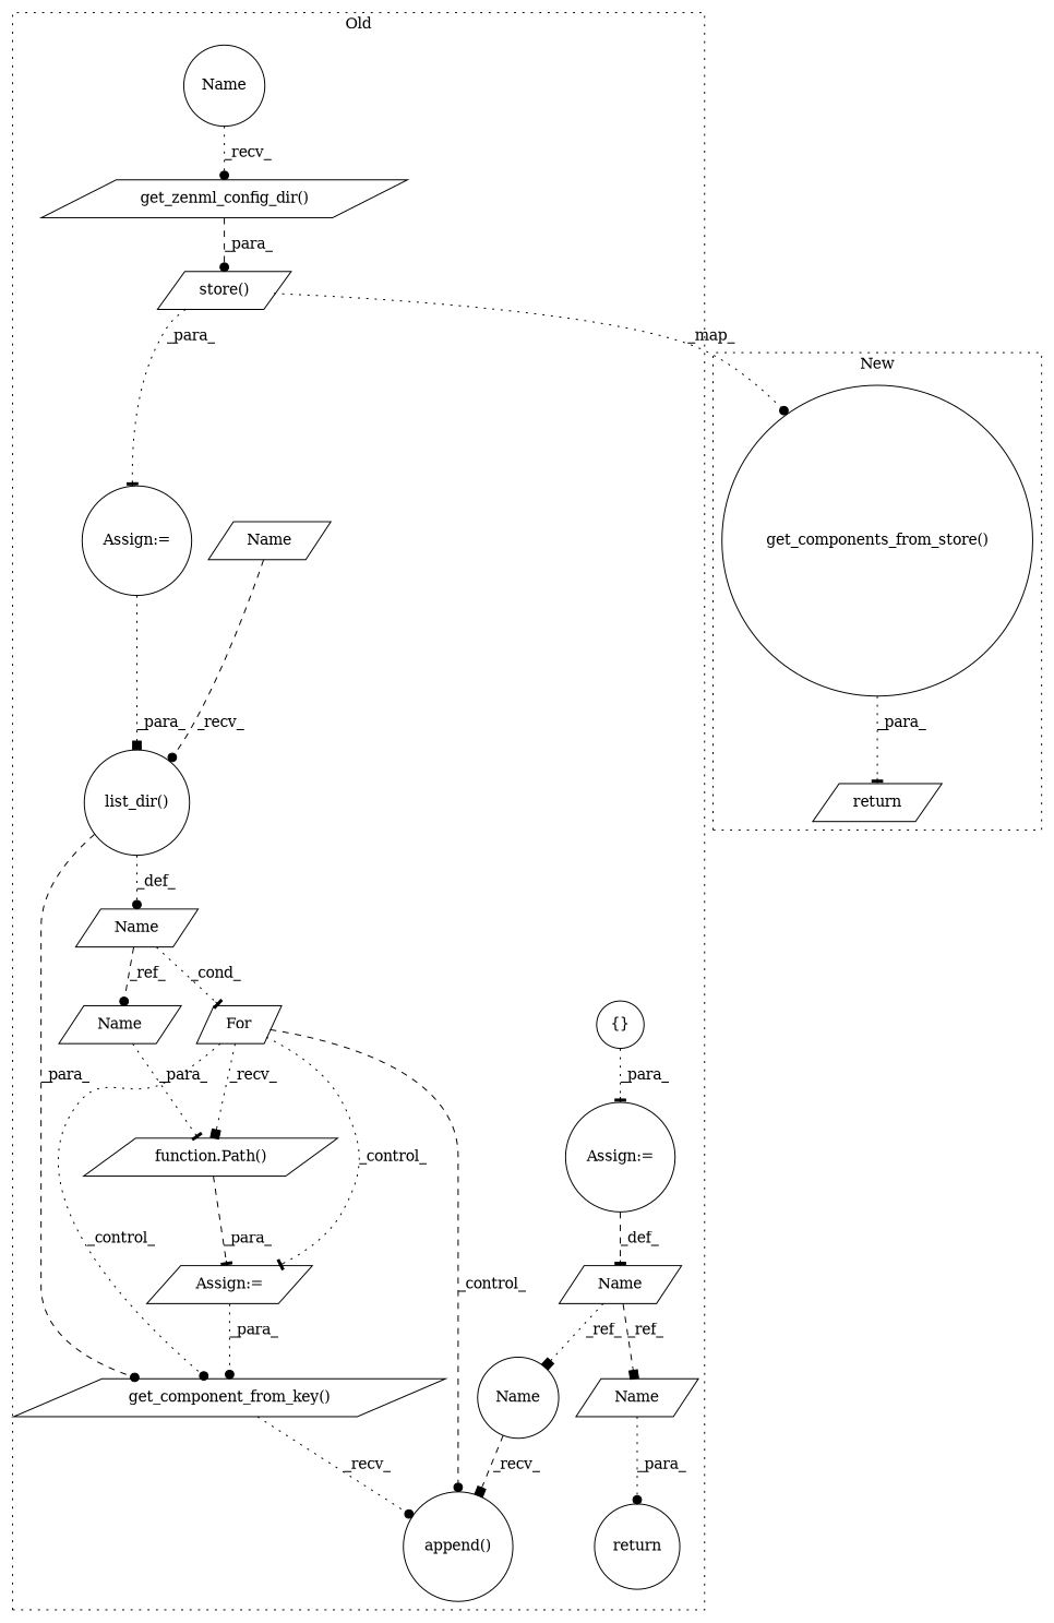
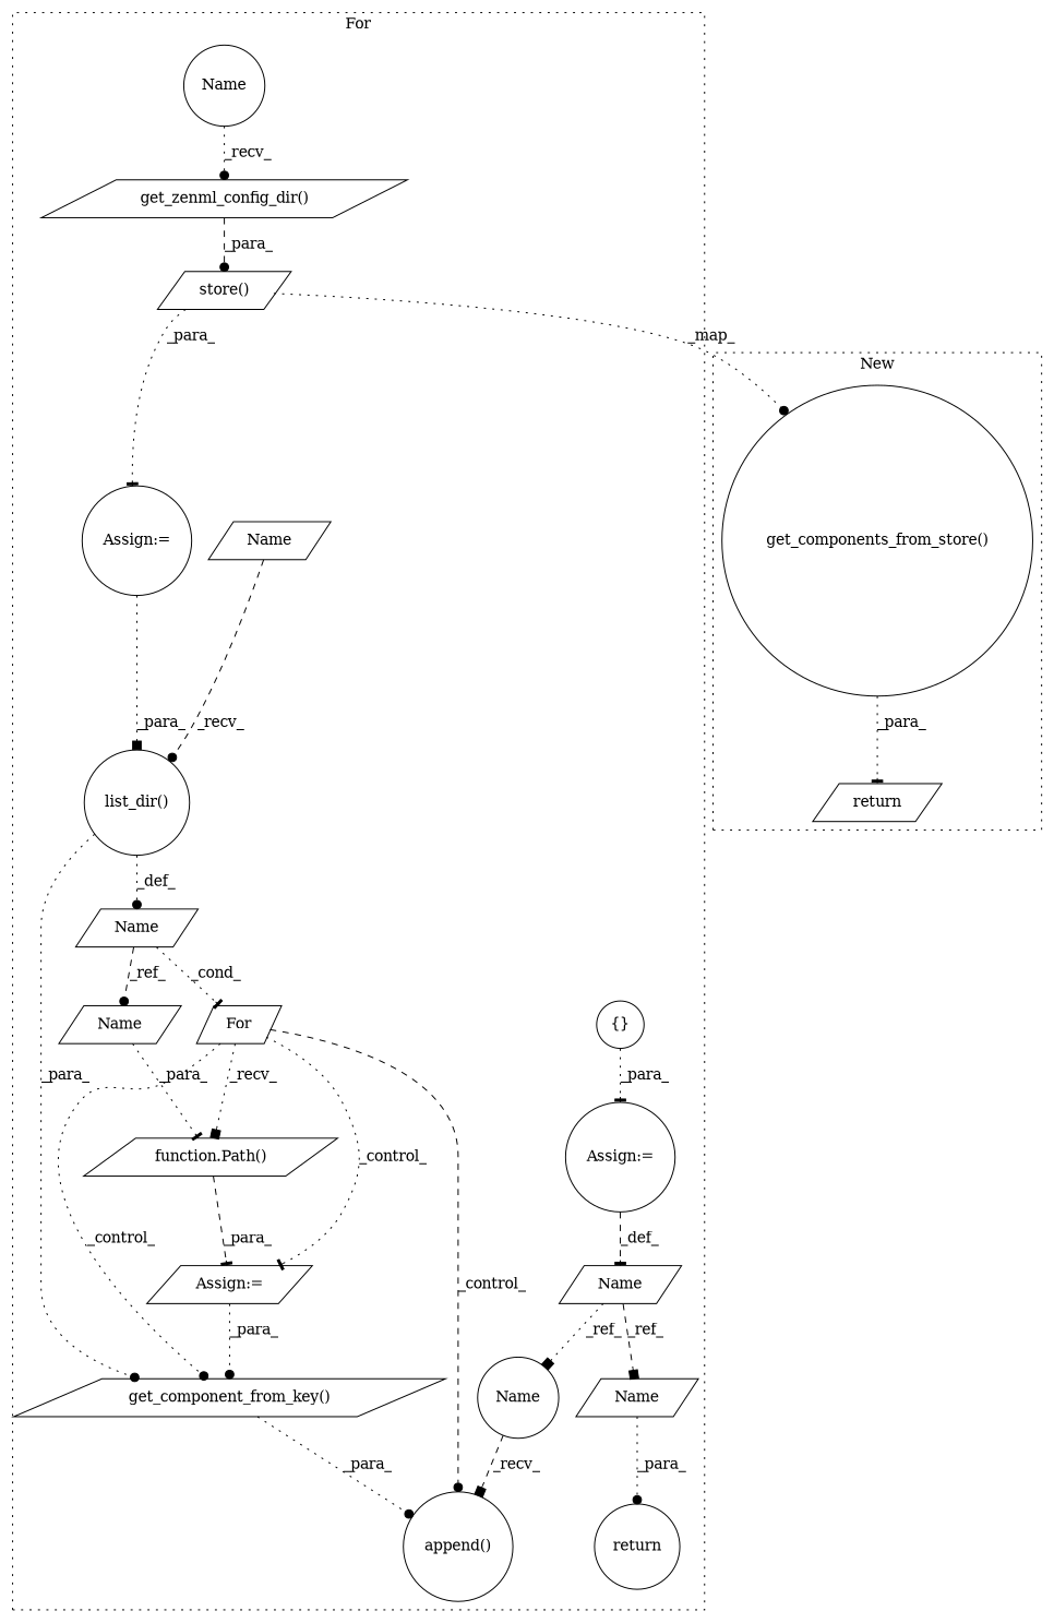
  digraph {
    node [a=75 l=6 s=1412 shape=parallelogram]
    edge [arrowhead=dot style=dotted]
    n1 [l="20,23" label="list_dir()" s="1550,1579" shape=circle]
    n2 [a=107 l="4,14" label=For s="1536,1602"]
    n3 [a=87 label=Name s=1540]
    n4 [a=68 l=3 label="Assign:=" s=1619]
    n5 [l="31,14" label="append()" s="1652,1743" shape=circle]
    n6 [a=59 l="2,1" label="{}" s="1525,1525" shape=circle]
    n7 [a=68 l=3 label="Assign:=" s=1522 shape=circle]
    n8 [a=93 l=7 label=return s=1766 shape=circle]
    n9 [l=33 label="get_zenml_config_dir()"]
    n10 [l="26,11" label="store()" s="1386,1496"]
    n11 [a=87 label=Name s=1516]
    n12 [l="5,1" label="function.Path()" s="1622,1633"]
    n13 [a=68 l=3 label="Assign:=" s=1383 shape=circle]
    n14 [l="37,1" label="get_component_from_key()" s="1683,1742"]
    n15 [a=87 label=Name s=1652 shape=circle]
    n16 [a=87 label=Name s=1773]
    n17 [a=87 l=10 label=Name s=1550]
    n18 [a=87 l=10 label=Name shape=circle]
    n19 [a=87 label=Name s=1627]
    n20 [a=93 l=7 label=return s=1416]
    n21 [l="53,10" label="get_components_from_store()" s="1423,1532" shape=circle]
    subgraph cluster_1 {
-     label=Old
+     label=For
      style=dotted
      n1
      n2
      n3
      n4
      n5
      n6
      n7
      n8
      n9
      n10
      n11
      n12
      n13
      n14
      n15
      n16
      n17
      n18
      n19
    }
    subgraph cluster_2 {
      label=New
      style=dotted
      n20
      n21
    }
    n1 -> n3 [label=_def_]
-   n1 -> n14 [label=_para_ style=dashed]
+   n1 -> n14 [label=_para_]
    n2 -> n4 [arrowhead=tee label=_control_]
    n2 -> n5 [label=_control_ style=dashed]
    n2 -> n12 [arrowhead=box label=_recv_]
    n2 -> n14 [label=_control_]
    n3 -> n2 [arrowhead=tee label=_cond_]
    n3 -> n19 [label=_ref_ style=dashed]
    n4 -> n14 [label=_para_]
    n6 -> n7 [arrowhead=tee label=_para_]
    n7 -> n11 [arrowhead=tee label=_def_ style=dashed]
    n9 -> n10 [label=_para_ style=dashed]
    n10 -> n13 [arrowhead=tee label=_para_]
    n10 -> n21 [label=_map_]
    n11 -> n15 [arrowhead=box label=_ref_]
    n11 -> n16 [arrowhead=box label=_ref_ style=dashed]
    n12 -> n4 [arrowhead=tee label=_para_ style=dashed]
    n13 -> n1 [arrowhead=box label=_para_]
-   n14 -> n5 [label=_recv_]
+   n14 -> n5 [label=_para_]
    n15 -> n5 [arrowhead=box label=_recv_ style=dashed]
    n16 -> n8 [label=_para_]
    n17 -> n1 [label=_recv_ style=dashed]
    n18 -> n9 [label=_recv_]
    n19 -> n12 [arrowhead=tee label=_para_]
    n21 -> n20 [arrowhead=tee label=_para_]
  }
